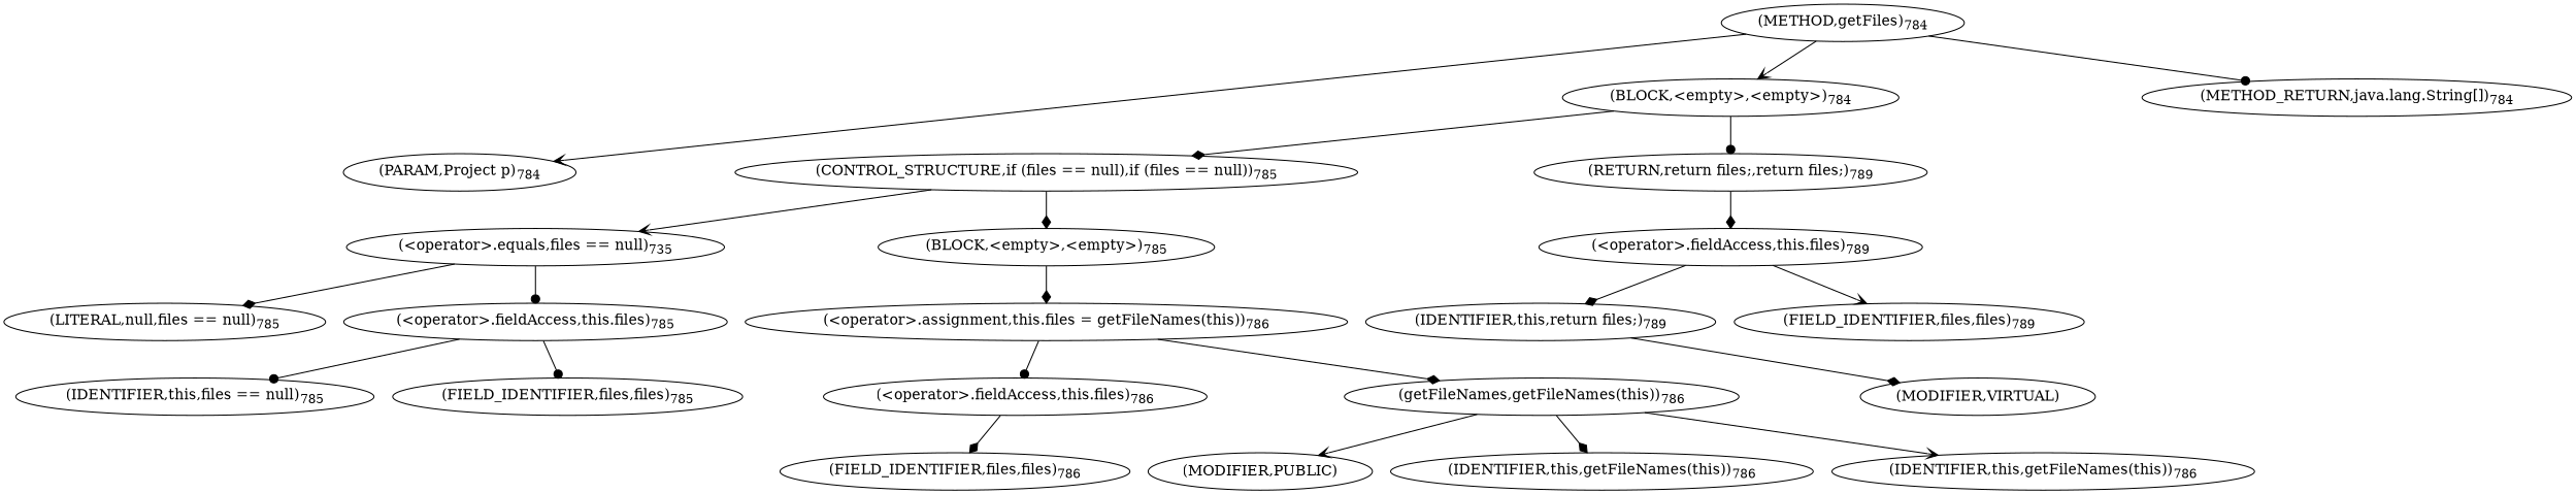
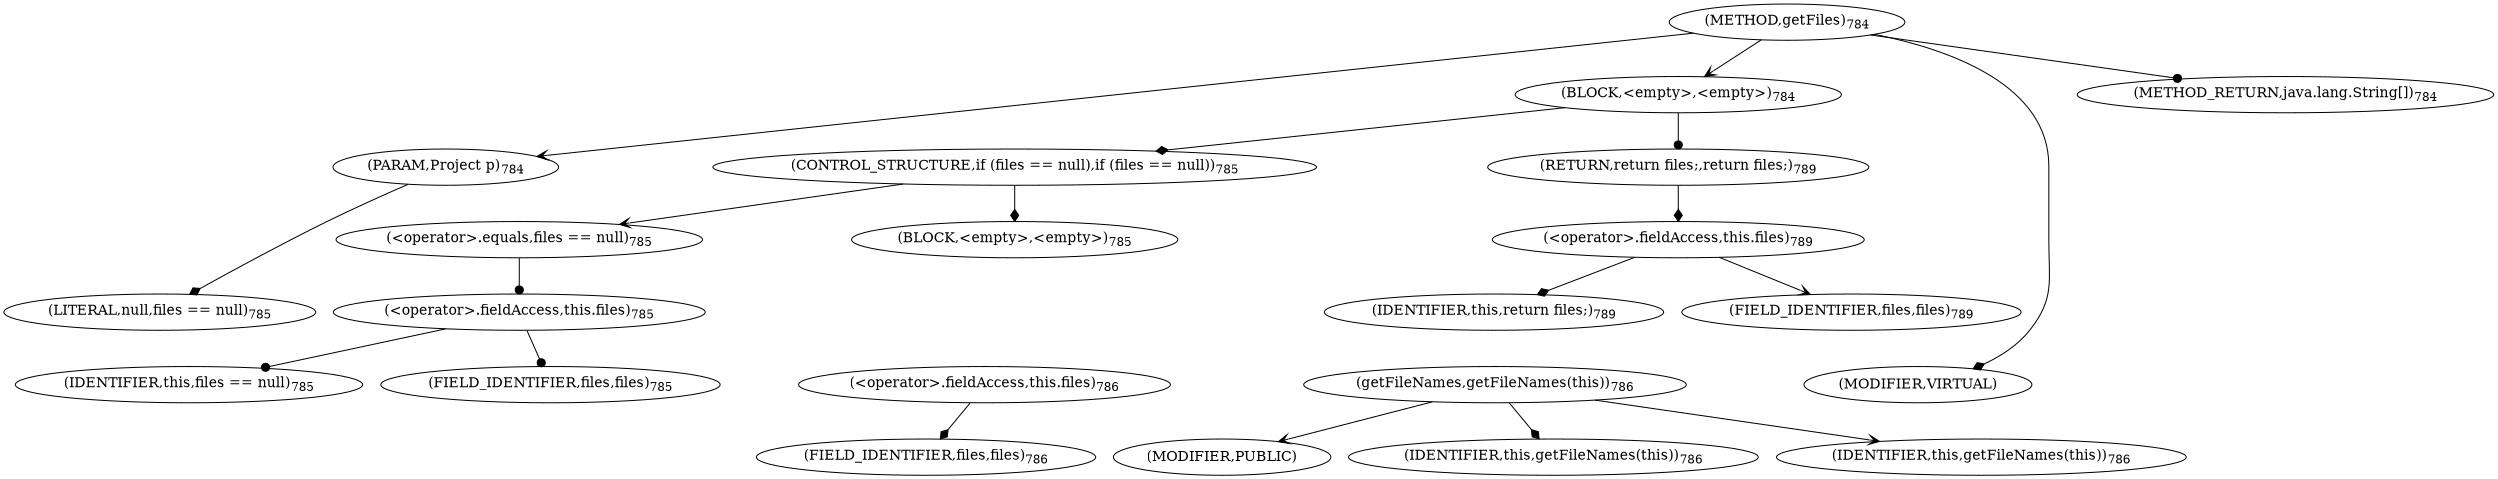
  digraph {
    edge [arrowhead=diamond]
    n1 [label=<(METHOD,getFiles)<SUB>784</SUB>>]
    n2 [label=<(PARAM,Project p)<SUB>784</SUB>>]
    n3 [label=<(BLOCK,&lt;empty&gt;,&lt;empty&gt;)<SUB>784</SUB>>]
    n4 [label=<(MODIFIER,VIRTUAL)>]
    n5 [label=<(METHOD_RETURN,java.lang.String[])<SUB>784</SUB>>]
    n6 [label=<(CONTROL_STRUCTURE,if (files == null),if (files == null))<SUB>785</SUB>>]
    n7 [label=<(RETURN,return files;,return files;)<SUB>789</SUB>>]
    n8 [label=<(MODIFIER,PUBLIC)>]
-   n9 [label=<(&lt;operator&gt;.equals,files == null)<SUB>735</SUB>>]
+   n9 [label=<(&lt;operator&gt;.equals,files == null)<SUB>785</SUB>>]
    n10 [label=<(BLOCK,&lt;empty&gt;,&lt;empty&gt;)<SUB>785</SUB>>]
    n11 [label=<(&lt;operator&gt;.fieldAccess,this.files)<SUB>789</SUB>>]
    n12 [label=<(&lt;operator&gt;.fieldAccess,this.files)<SUB>785</SUB>>]
    n13 [label=<(LITERAL,null,files == null)<SUB>785</SUB>>]
-   n14 [label=<(&lt;operator&gt;.assignment,this.files = getFileNames(this))<SUB>786</SUB>>]
    n15 [label=<(IDENTIFIER,this,files == null)<SUB>785</SUB>>]
    n16 [label=<(FIELD_IDENTIFIER,files,files)<SUB>785</SUB>>]
    n17 [label=<(&lt;operator&gt;.fieldAccess,this.files)<SUB>786</SUB>>]
    n18 [label=<(getFileNames,getFileNames(this))<SUB>786</SUB>>]
    n19 [label=<(FIELD_IDENTIFIER,files,files)<SUB>786</SUB>>]
    n20 [label=<(IDENTIFIER,this,getFileNames(this))<SUB>786</SUB>>]
    n21 [label=<(IDENTIFIER,this,getFileNames(this))<SUB>786</SUB>>]
    n22 [label=<(IDENTIFIER,this,return files;)<SUB>789</SUB>>]
    n23 [label=<(FIELD_IDENTIFIER,files,files)<SUB>789</SUB>>]
    n1 -> n2 [arrowhead=vee]
    n1 -> n3 [arrowhead=vee]
-   n22 -> n4
+   n1 -> n4
    n1 -> n5 [arrowhead=dot]
    n3 -> n6
    n3 -> n7 [arrowhead=dot]
    n6 -> n9 [arrowhead=vee]
    n6 -> n10
    n7 -> n11
    n9 -> n12 [arrowhead=dot]
-   n9 -> n13
-   n10 -> n14
+   n2 -> n13
    n11 -> n22
    n11 -> n23 [arrowhead=vee]
    n12 -> n15 [arrowhead=dot]
    n12 -> n16 [arrowhead=dot]
-   n14 -> n17 [arrowhead=dot]
-   n14 -> n18
    n17 -> n19
    n18 -> n8 [arrowhead=vee]
    n18 -> n20
    n18 -> n21 [arrowhead=vee]
  }
